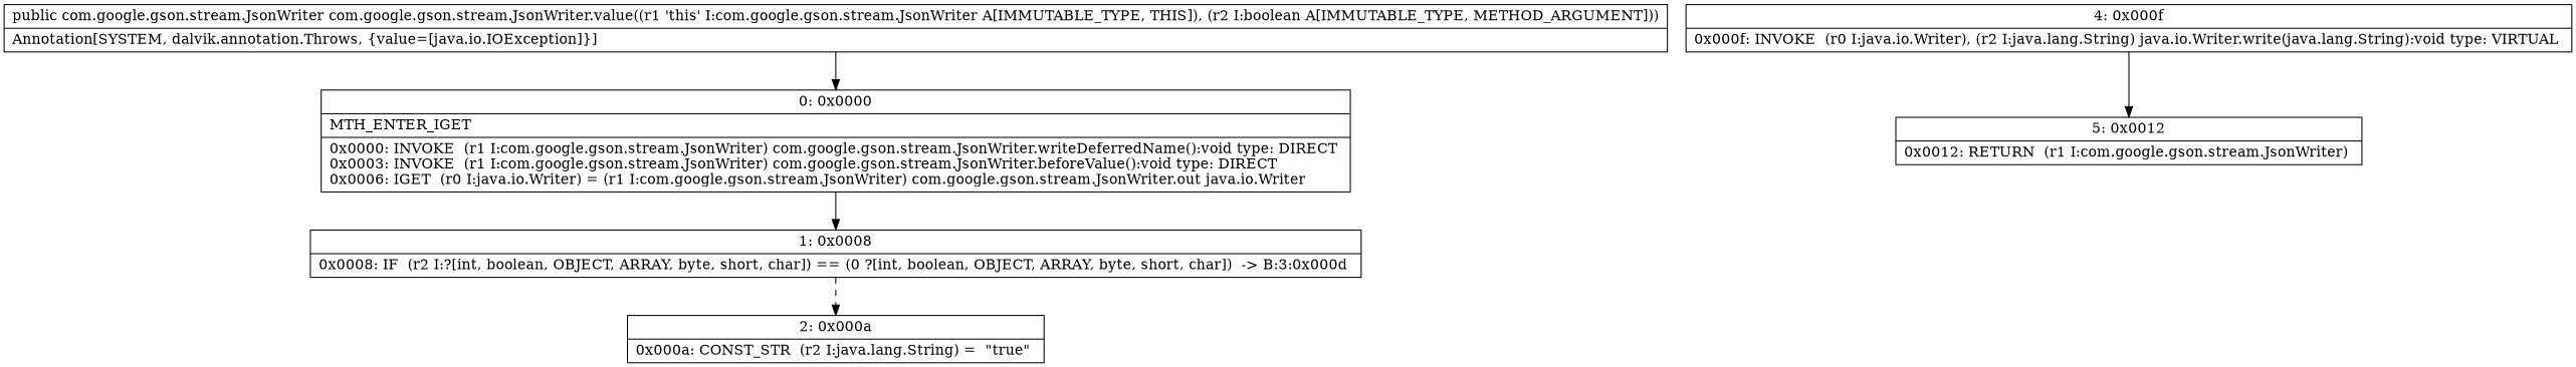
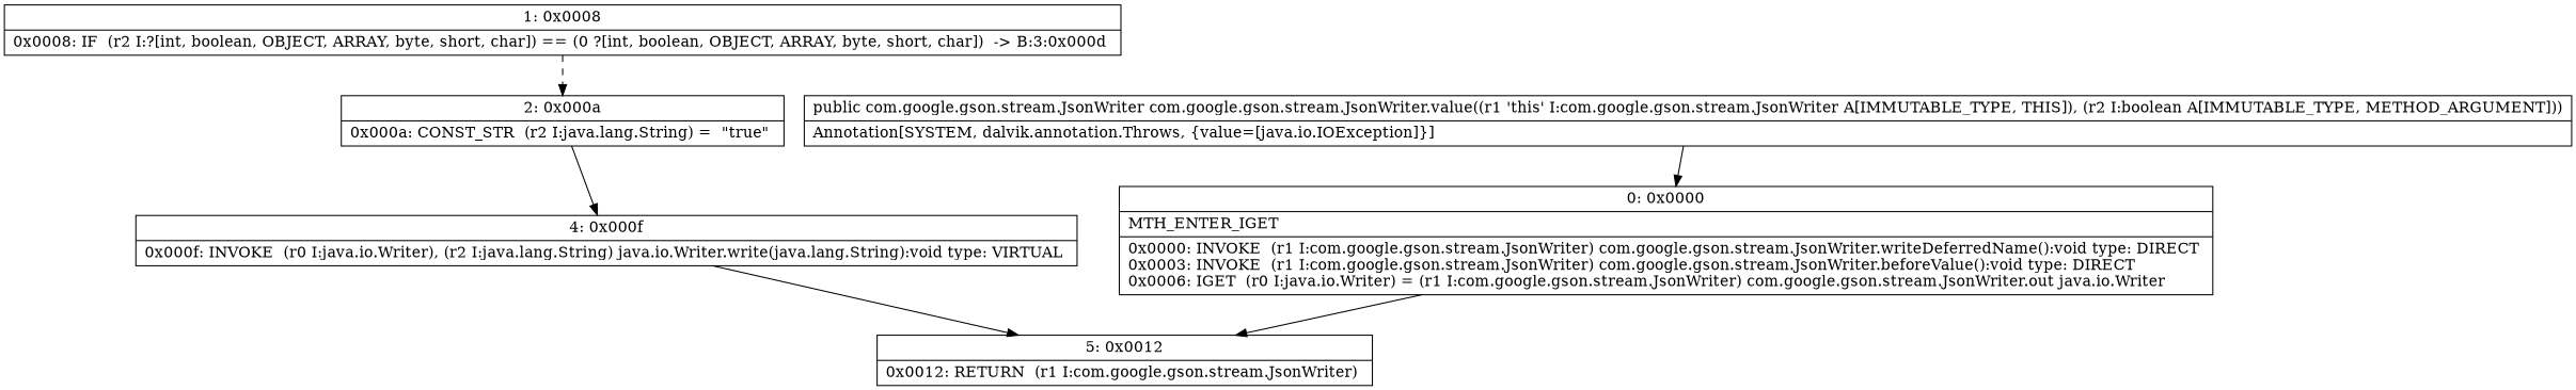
  digraph {
    node [shape=record]
    n1 [label="{0\:\ 0x0000|MTH_ENTER_IGET\l|0x0000: INVOKE  (r1 I:com.google.gson.stream.JsonWriter) com.google.gson.stream.JsonWriter.writeDeferredName():void type: DIRECT \l0x0003: INVOKE  (r1 I:com.google.gson.stream.JsonWriter) com.google.gson.stream.JsonWriter.beforeValue():void type: DIRECT \l0x0006: IGET  (r0 I:java.io.Writer) = (r1 I:com.google.gson.stream.JsonWriter) com.google.gson.stream.JsonWriter.out java.io.Writer \l}"]
    n2 [label="{1\:\ 0x0008|0x0008: IF  (r2 I:?[int, boolean, OBJECT, ARRAY, byte, short, char]) == (0 ?[int, boolean, OBJECT, ARRAY, byte, short, char])  \-\> B:3:0x000d \l}"]
    n3 [label="{2\:\ 0x000a|0x000a: CONST_STR  (r2 I:java.lang.String) =  \"true\" \l}"]
    n4 [label="{4\:\ 0x000f|0x000f: INVOKE  (r0 I:java.io.Writer), (r2 I:java.lang.String) java.io.Writer.write(java.lang.String):void type: VIRTUAL \l}"]
    n5 [label="{5\:\ 0x0012|0x0012: RETURN  (r1 I:com.google.gson.stream.JsonWriter) \l}"]
    n6 [label="{public com.google.gson.stream.JsonWriter com.google.gson.stream.JsonWriter.value((r1 'this' I:com.google.gson.stream.JsonWriter A[IMMUTABLE_TYPE, THIS]), (r2 I:boolean A[IMMUTABLE_TYPE, METHOD_ARGUMENT]))  | Annotation[SYSTEM, dalvik.annotation.Throws, \{value=[java.io.IOException]\}]\l}"]
-   n1 -> n2
+   n1 -> n5
    n2 -> n3 [style=dashed]
+   n3 -> n4
    n4 -> n5
    n6 -> n1
  }
